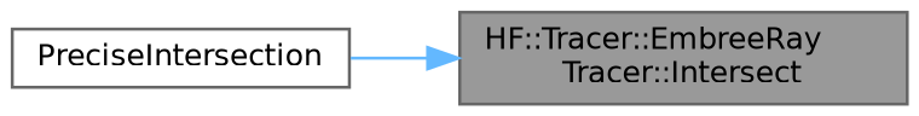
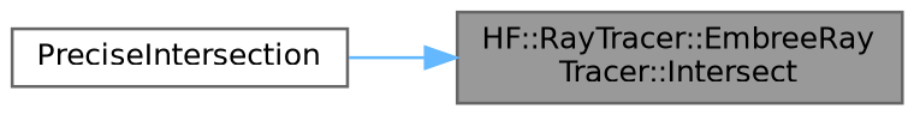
  digraph {
    rankdir=RL
    node [fontname=Helvetica fontsize=10 shape=box style=filled]
-   n1 [color=gray40 fillcolor=grey60 fontcolor=black height=0.2 label="HF::Tracer::EmbreeRay\lTracer::Intersect" width=0.4]
+   n1 [color=gray40 fillcolor=grey60 fontcolor=black height=0.2 label="HF::RayTracer::EmbreeRay\lTracer::Intersect" width=0.4]
    n2 [color=grey40 fillcolor=white height=0.2 label=PreciseIntersection width=0.4]
    n1 -> n2 [color=steelblue1 dir=back fontname=Helvetica fontsize=10 labelfontname=Helvetica labelfontsize=10 style=solid]
  }
